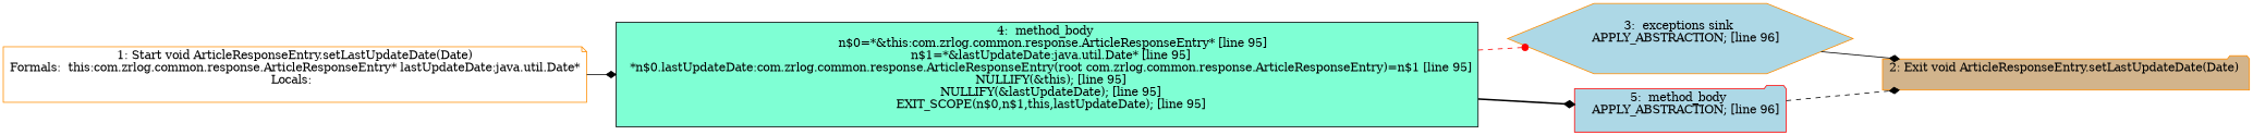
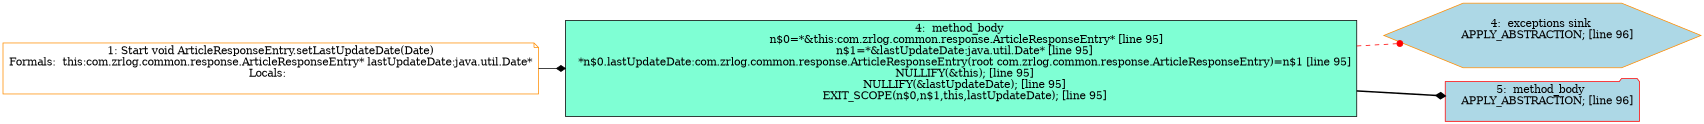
  digraph {
    rankdir=LR
    node [color=darkorange fillcolor=lightblue shape=folder style=filled]
    edge [arrowhead=diamond style=solid]
    n1 [fillcolor=white label="1: Start void ArticleResponseEntry.setLastUpdateDate(Date)\nFormals:  this:com.zrlog.common.response.ArticleResponseEntry* lastUpdateDate:java.util.Date*\nLocals:  \n  " shape=note]
    n2 [color=black fillcolor=aquamarine label="4:  method_body \n   n$0=*&this:com.zrlog.common.response.ArticleResponseEntry* [line 95]\n  n$1=*&lastUpdateDate:java.util.Date* [line 95]\n  *n$0.lastUpdateDate:com.zrlog.common.response.ArticleResponseEntry(root com.zrlog.common.response.ArticleResponseEntry)=n$1 [line 95]\n  NULLIFY(&this); [line 95]\n  NULLIFY(&lastUpdateDate); [line 95]\n  EXIT_SCOPE(n$0,n$1,this,lastUpdateDate); [line 95]\n " shape=box]
-   n3 [label="3:  exceptions sink \n   APPLY_ABSTRACTION; [line 96]\n " shape=hexagon]
+   n3 [label="4:  exceptions sink \n   APPLY_ABSTRACTION; [line 96]\n " shape=hexagon]
    n4 [color=red label="5:  method_body \n   APPLY_ABSTRACTION; [line 96]\n "]
-   n5 [fillcolor=tan label="2: Exit void ArticleResponseEntry.setLastUpdateDate(Date) \n  "]
    n1 -> n2
    n2 -> n3 [arrowhead=dot color=red style=dashed]
    n2 -> n4 [style=bold]
-   n3 -> n5
-   n4 -> n5 [style=dashed]
  }
